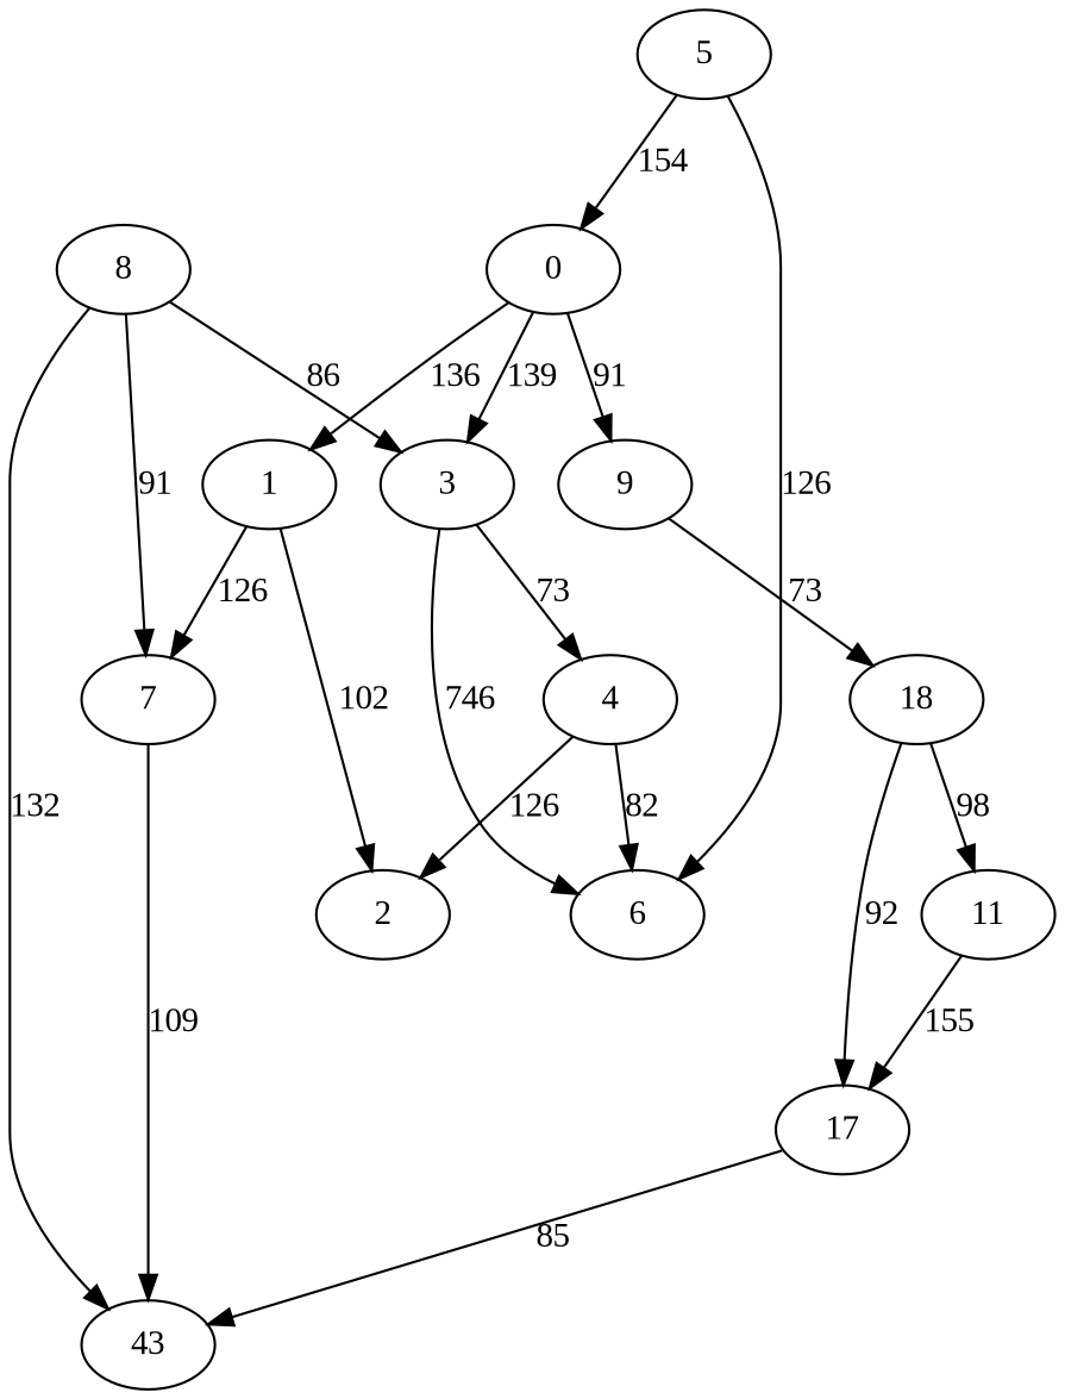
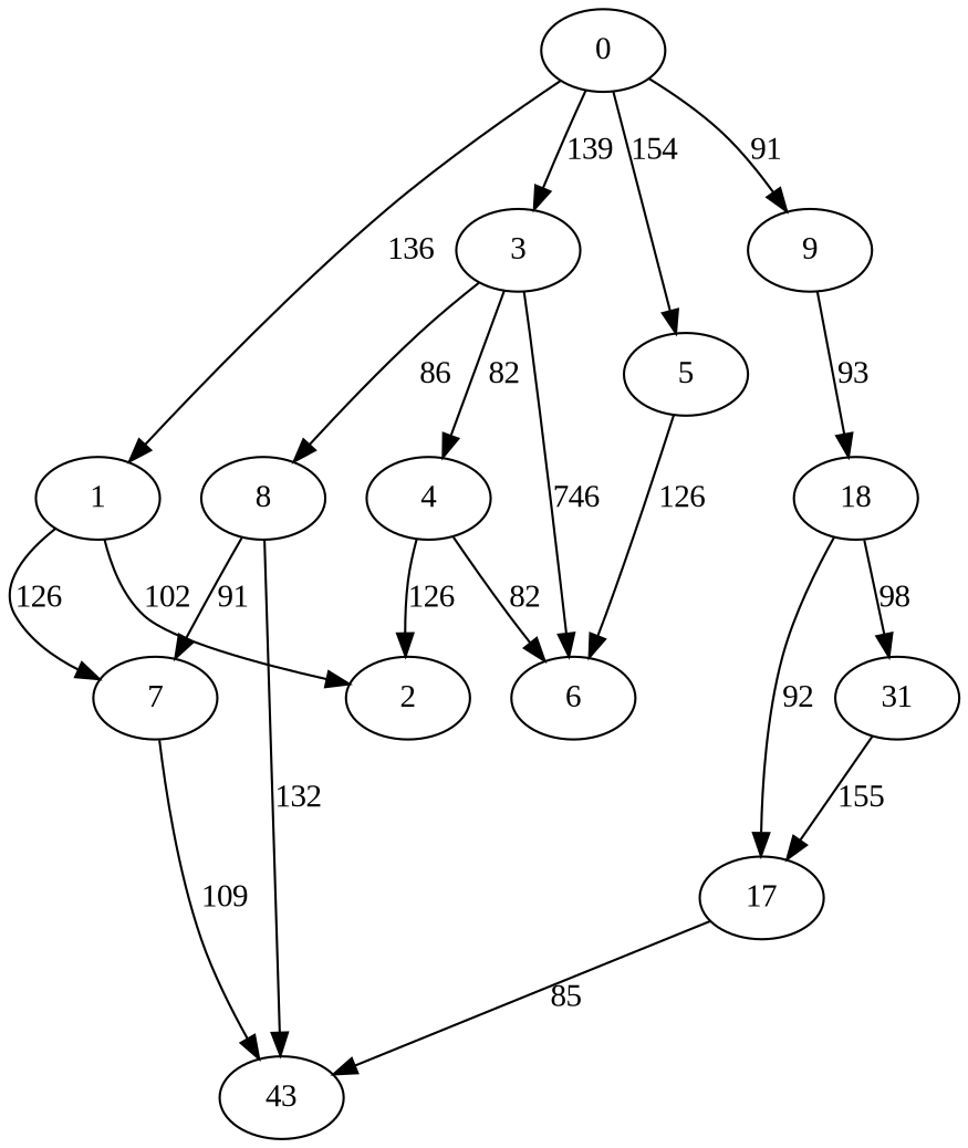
  digraph {
    fontname="Liberation Serif"
    node [fontname="Liberation Serif"]
    edge [fontname="Liberation Serif"]
    0
    1
    3
    5
    9
    2
    7
    4
    6
    8
    n11 [label=18]
    n12 [label=43]
-   11
+   11 [label=31]
    n14 [label=17]
    0 -> 1 [label=136]
    0 -> 3 [label=139]
-   5 -> 0 [label=154]
+   0 -> 5 [label=154]
    0 -> 9 [label=91]
    1 -> 2 [label=102]
    1 -> 7 [label=126]
-   3 -> 4 [label=73]
+   3 -> 4 [label=82]
    3 -> 6 [label=746]
-   8 -> 3 [label=86]
+   3 -> 8 [label=86]
    5 -> 6 [label=126]
-   9 -> n11 [label=73]
+   9 -> n11 [label=93]
    7 -> n12 [label=109]
    4 -> 2 [label=126]
    4 -> 6 [label=82]
    8 -> 7 [label=91]
    8 -> n12 [label=132]
    n11 -> 11 [label=98]
    n11 -> n14 [label=92]
    11 -> n14 [label=155]
    n14 -> n12 [label=85]
  }
